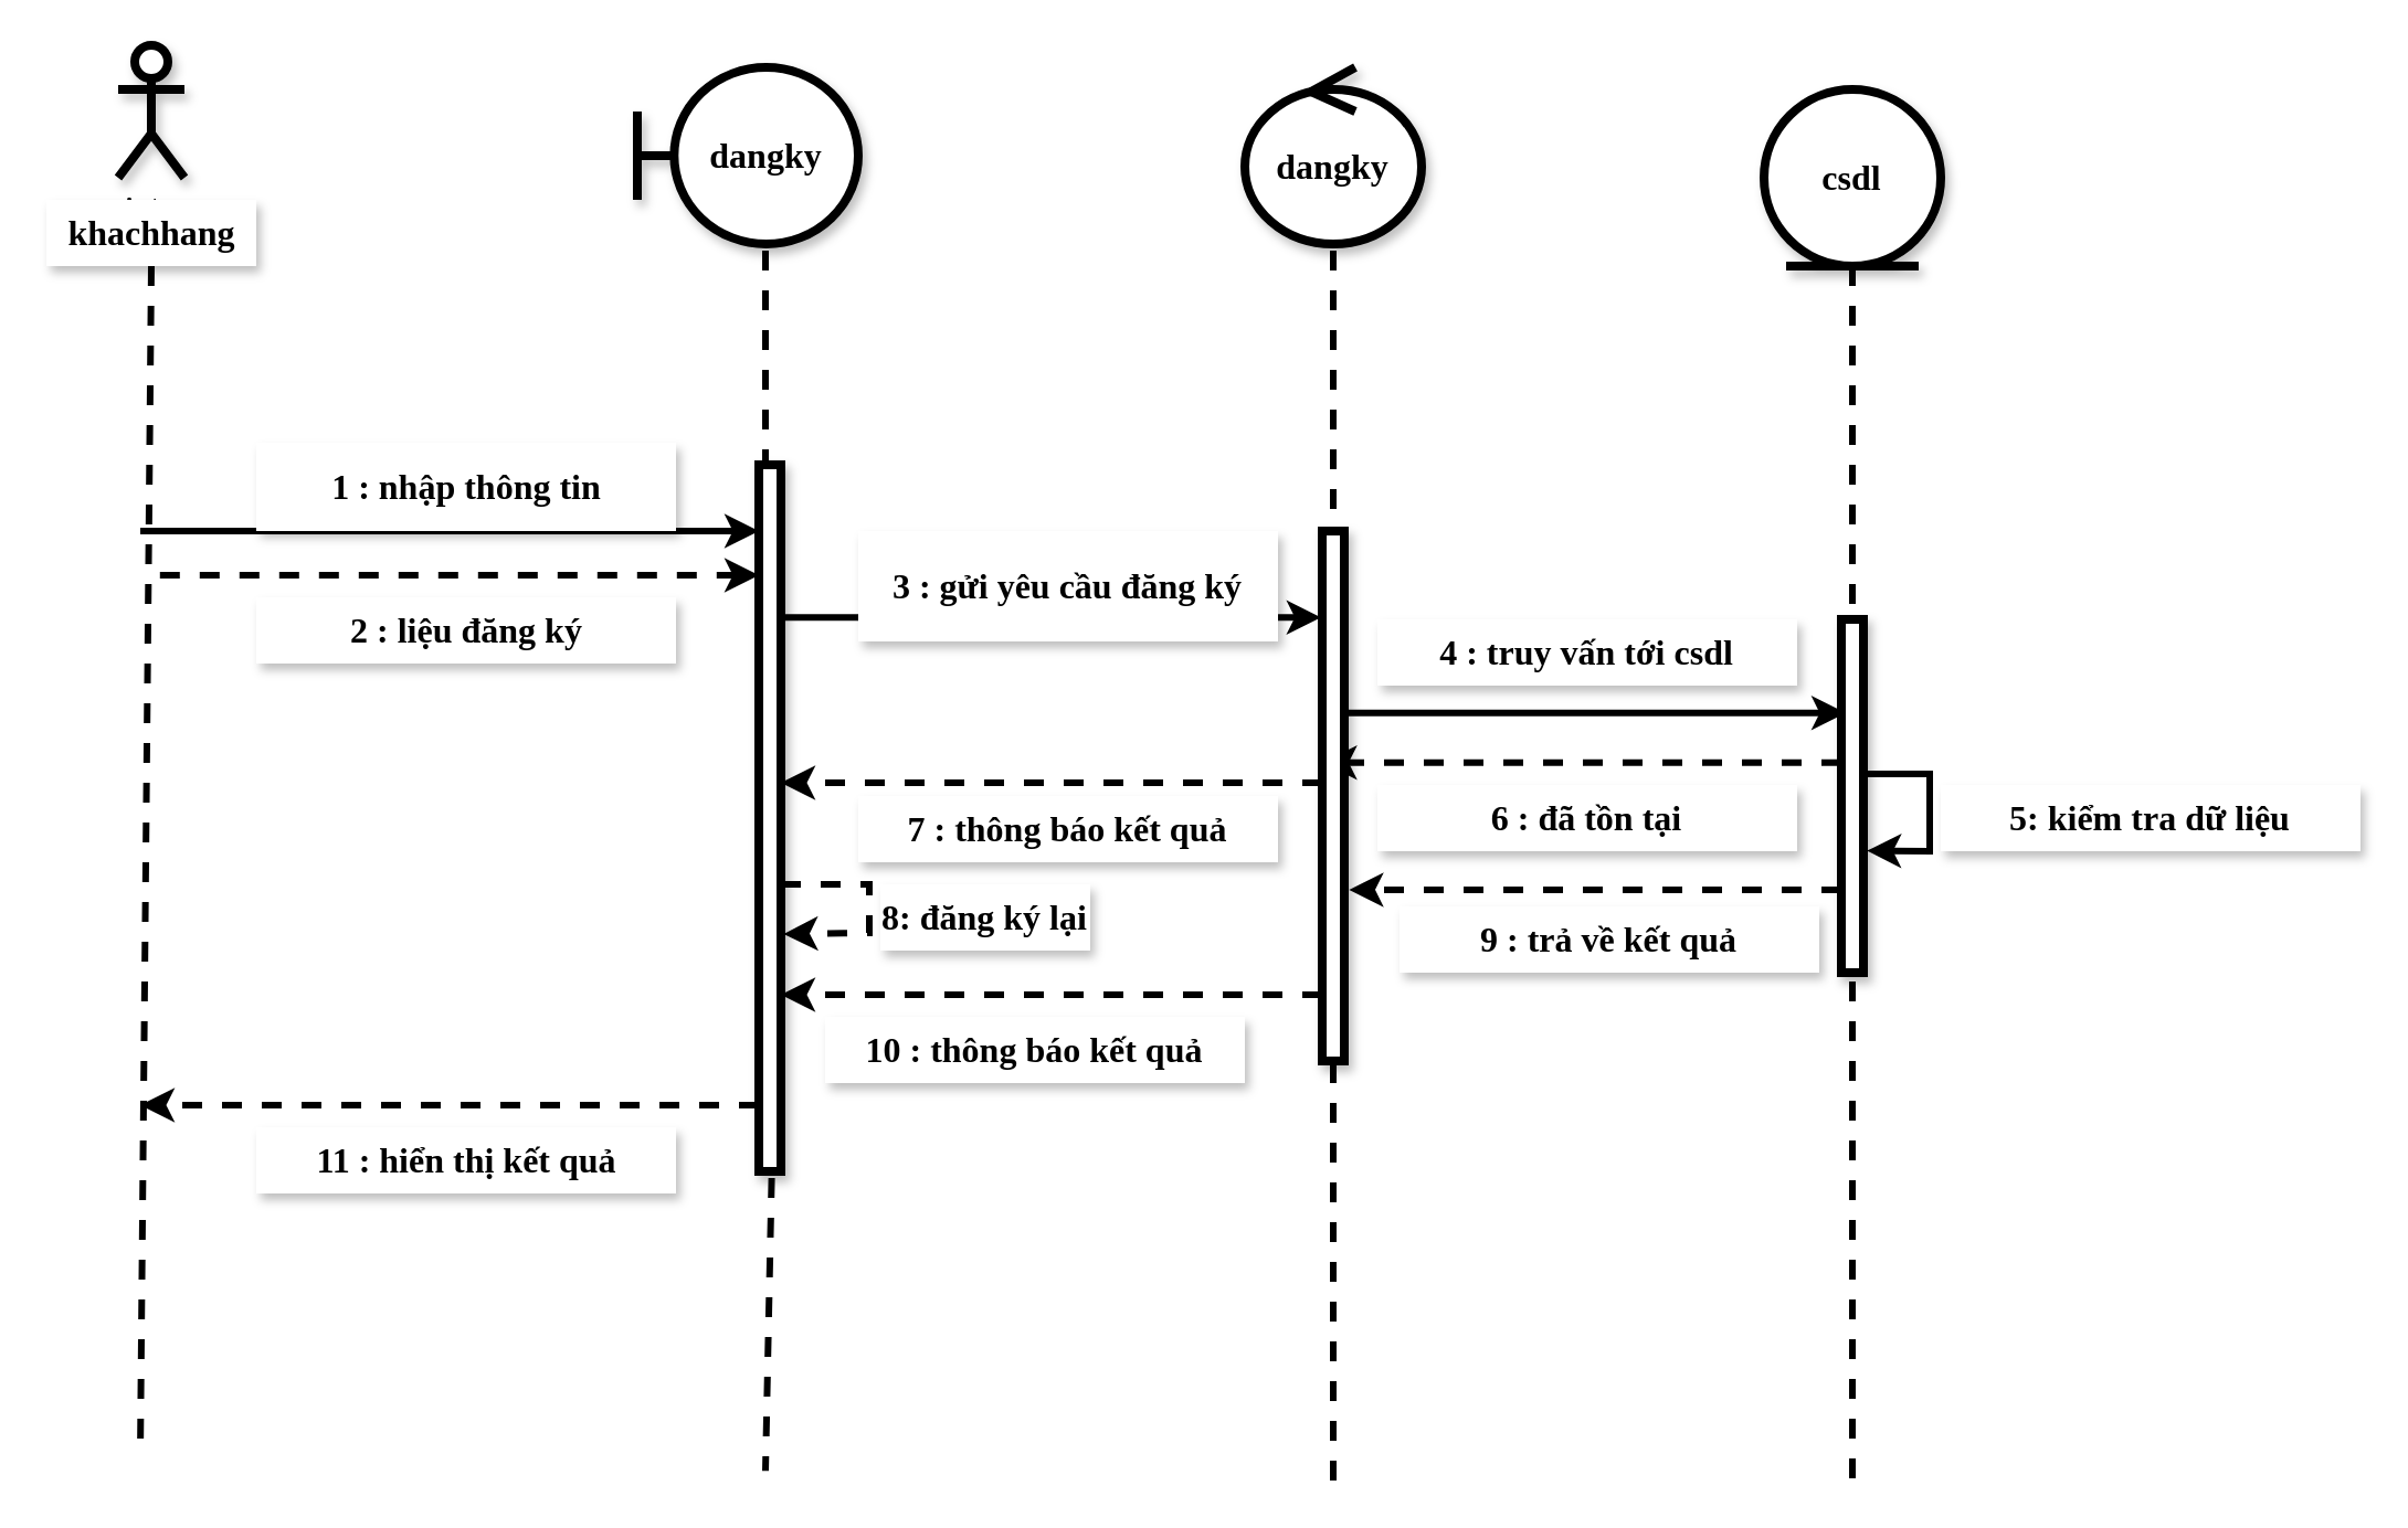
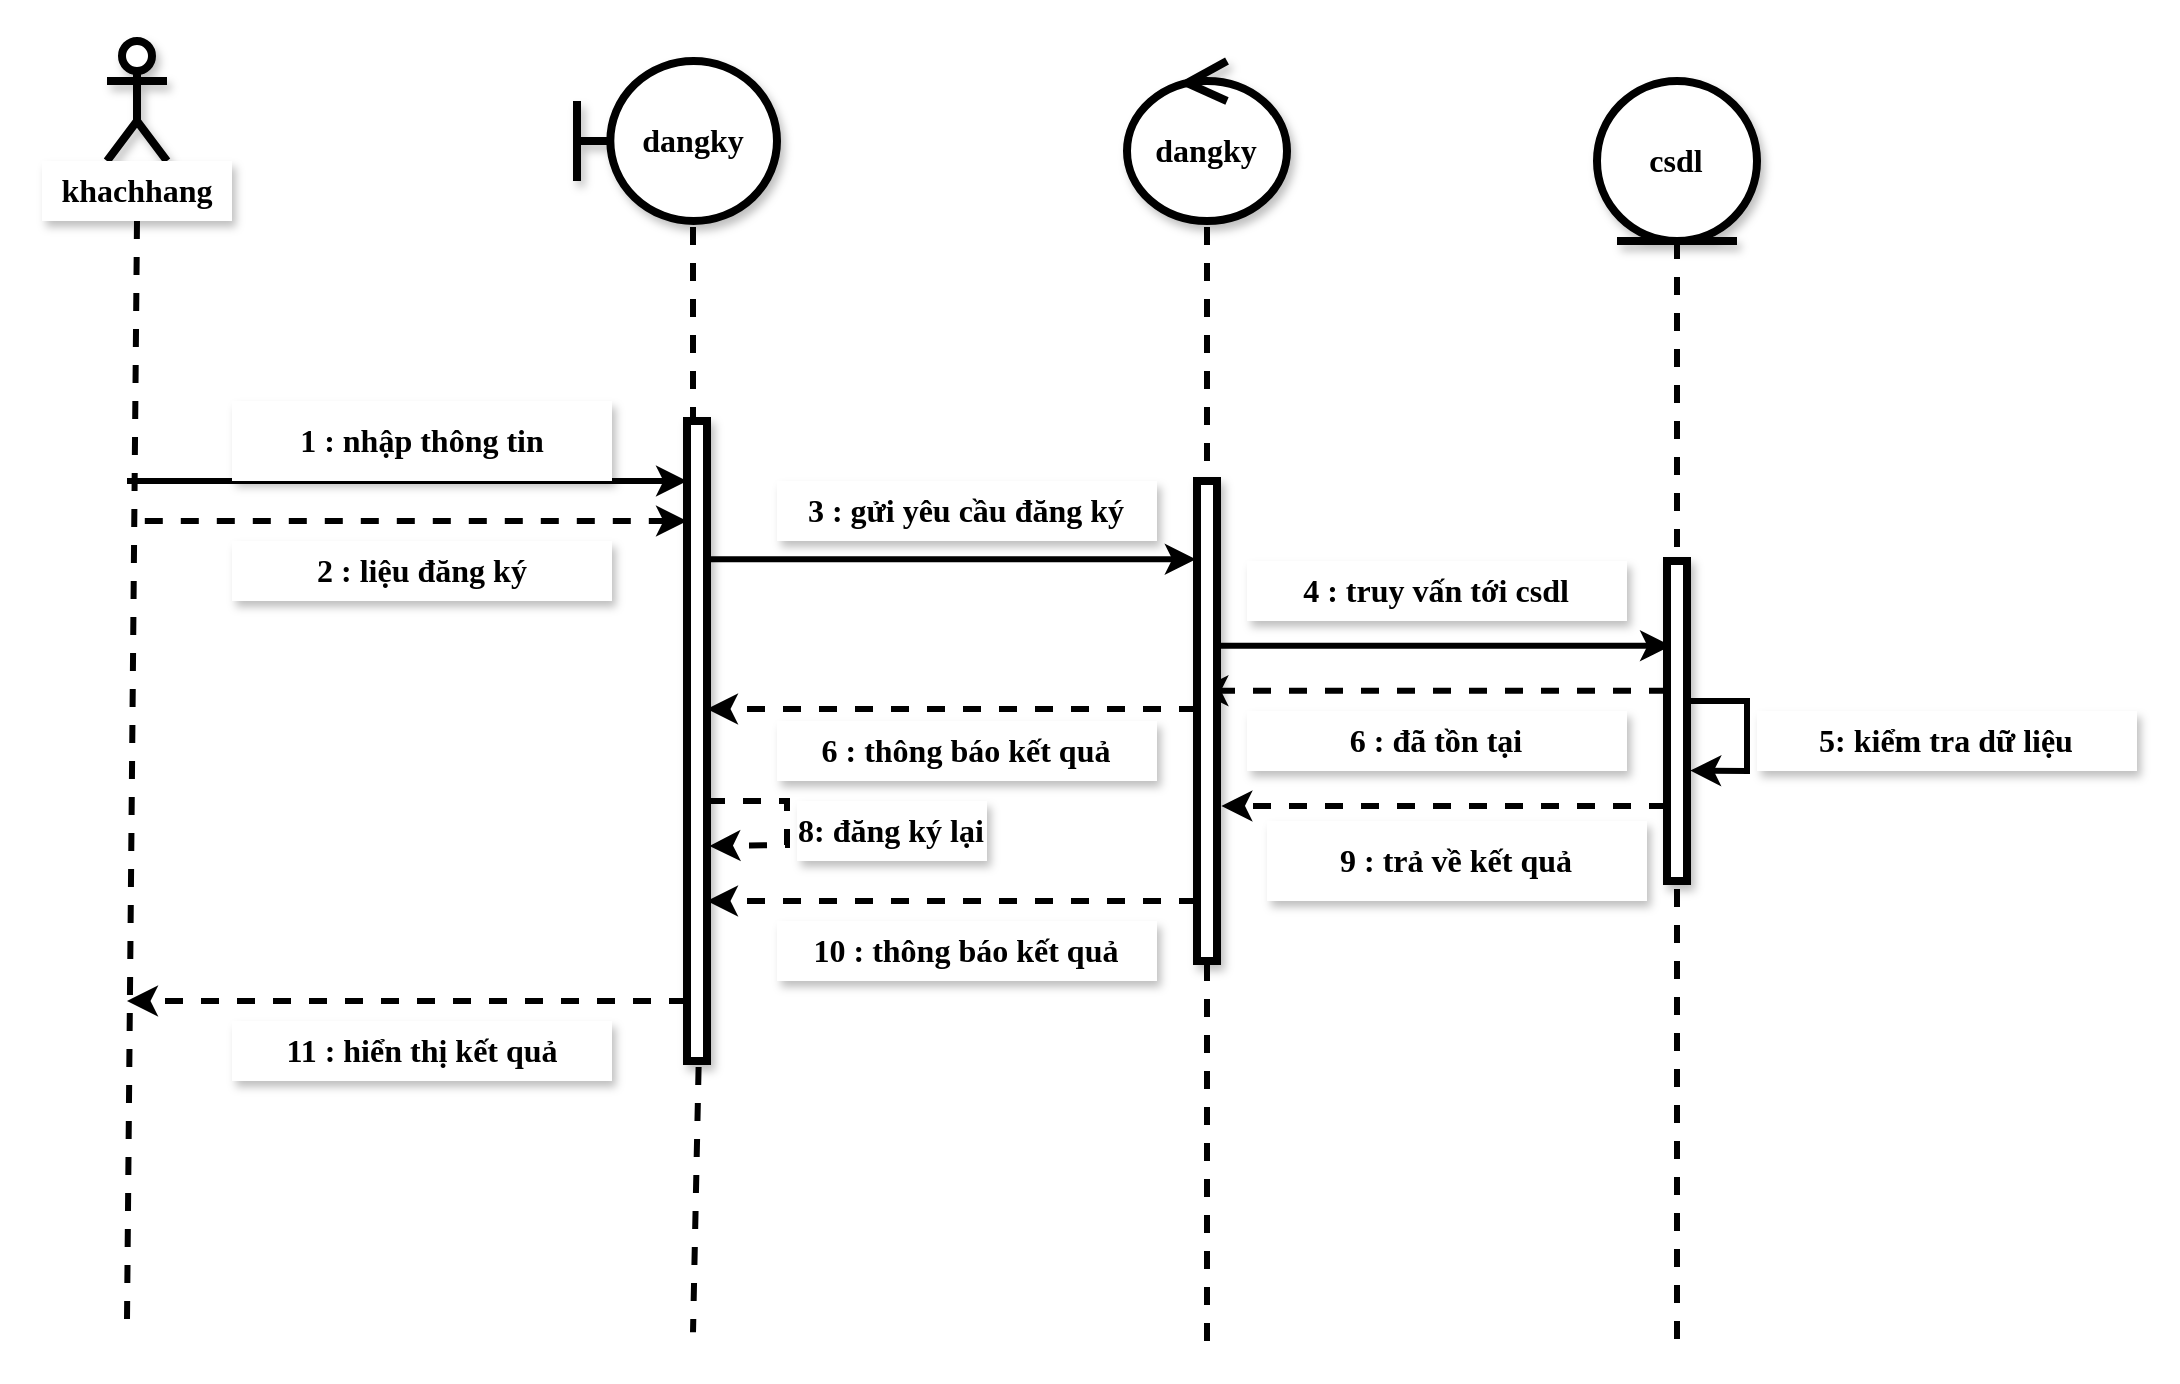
  <mxCell id="0" />
  <mxCell id="1" parent="0" />
  <mxCell id="2" style="edgeStyle=none;rounded=0;orthogonalLoop=1;jettySize=auto;html=1;exitX=0.5;exitY=1;exitDx=0;exitDy=0;dashed=1;fontFamily=Times New Roman;fontSize=16;endArrow=none;endFill=0;strokeWidth=3;" edge="1" parent="1" source="14"><mxGeometry relative="1" as="geometry"><mxPoint x="838" y="670" as="targetPoint" /></mxGeometry></mxCell>
  <mxCell id="3" value="Actor" style="shape=umlActor;verticalLabelPosition=bottom;verticalAlign=top;html=1;strokeWidth=4;shadow=1;" vertex="1" parent="1"><mxGeometry x="53" y="20" width="30" height="60" as="geometry" /></mxCell>
  <mxCell id="4" style="rounded=0;orthogonalLoop=1;jettySize=auto;html=1;exitX=0.5;exitY=1;exitDx=0;exitDy=0;fontFamily=Times New Roman;fontSize=16;dashed=1;endArrow=none;endFill=0;strokeWidth=3;" edge="1" parent="1" source="5"><mxGeometry relative="1" as="geometry"><mxPoint x="63" y="659.6" as="targetPoint" /></mxGeometry></mxCell>
- <mxCell id="5" value="khachhang" style="text;html=1;strokeColor=none;fillColor=default;align=center;verticalAlign=middle;whiteSpace=wrap;rounded=0;shadow=1;fontSize=16;fontFamily=Times New Roman;fontStyle=1" vertex="1" parent="1"><mxGeometry x="20.5" y="90" width="95" height="30" as="geometry" /></mxCell>
+ <mxCell id="5" value="khachhang" style="text;html=1;strokeColor=none;fillColor=default;align=center;verticalAlign=middle;whiteSpace=wrap;rounded=0;shadow=1;fontSize=16;fontFamily=Times New Roman;fontStyle=1" vertex="1" parent="1"><mxGeometry x="20.5" y="80" width="95" height="30" as="geometry" /></mxCell>
  <mxCell id="6" style="edgeStyle=none;rounded=0;orthogonalLoop=1;jettySize=auto;html=1;entryX=1.22;entryY=0.677;entryDx=0;entryDy=0;entryPerimeter=0;dashed=1;fontFamily=Times New Roman;fontSize=16;endArrow=classic;endFill=1;strokeWidth=3;" edge="1" parent="1" source="9" target="24"><mxGeometry relative="1" as="geometry" /></mxCell>
  <mxCell id="7" style="edgeStyle=none;rounded=0;orthogonalLoop=1;jettySize=auto;html=1;fontFamily=Times New Roman;fontSize=16;startArrow=none;startFill=0;endArrow=classic;endFill=1;strokeWidth=3;entryX=1.16;entryY=0.655;entryDx=0;entryDy=0;entryPerimeter=0;" edge="1" parent="1" source="9" target="9"><mxGeometry relative="1" as="geometry"><mxPoint x="933" y="320" as="targetPoint" /><Array as="points"><mxPoint x="873" y="350" /><mxPoint x="873" y="385" /></Array></mxGeometry></mxCell>
  <mxCell id="8" style="edgeStyle=none;rounded=0;orthogonalLoop=1;jettySize=auto;html=1;entryX=0.02;entryY=0.437;entryDx=0;entryDy=0;entryPerimeter=0;fontFamily=Times New Roman;fontSize=16;startArrow=none;startFill=0;endArrow=classic;endFill=1;strokeWidth=3;dashed=1;" edge="1" parent="1" source="9" target="24"><mxGeometry relative="1" as="geometry" /></mxCell>
  <mxCell id="9" value="" style="html=1;points=[];perimeter=orthogonalPerimeter;shadow=1;fontFamily=Times New Roman;fontSize=16;strokeWidth=4;fillColor=default;" vertex="1" parent="1"><mxGeometry x="833" y="280" width="10" height="160" as="geometry" /></mxCell>
  <mxCell id="10" style="edgeStyle=none;rounded=0;orthogonalLoop=1;jettySize=auto;html=1;exitX=0.58;exitY=1;exitDx=0;exitDy=3;exitPerimeter=0;dashed=1;fontFamily=Times New Roman;fontSize=16;endArrow=none;endFill=0;startArrow=none;strokeWidth=3;" edge="1" parent="1" source="20"><mxGeometry relative="1" as="geometry"><mxPoint x="346" y="665.6" as="targetPoint" /></mxGeometry></mxCell>
  <mxCell id="11" value="dangky" style="shape=umlBoundary;whiteSpace=wrap;html=1;shadow=1;fontFamily=Times New Roman;fontSize=16;strokeWidth=4;fillColor=default;fontStyle=1;points=[[0.58,1,0,0,3]];" vertex="1" parent="1"><mxGeometry x="288" y="30" width="100" height="80" as="geometry" /></mxCell>
  <mxCell id="12" style="edgeStyle=none;rounded=0;orthogonalLoop=1;jettySize=auto;html=1;exitX=0.5;exitY=1;exitDx=0;exitDy=3;exitPerimeter=0;dashed=1;fontFamily=Times New Roman;fontSize=16;endArrow=none;endFill=0;startArrow=none;strokeWidth=3;" edge="1" parent="1" source="24"><mxGeometry relative="1" as="geometry"><mxPoint x="603" y="670" as="targetPoint" /><Array as="points"><mxPoint x="603" y="410" /></Array></mxGeometry></mxCell>
  <mxCell id="13" value="dangky" style="ellipse;shape=umlControl;whiteSpace=wrap;html=1;shadow=1;fontFamily=Times New Roman;fontSize=16;strokeWidth=4;fillColor=default;fontStyle=1;points=[[0.5,1,0,0,3]];" vertex="1" parent="1"><mxGeometry x="563" y="30" width="80" height="80" as="geometry" /></mxCell>
  <mxCell id="14" value="csdl" style="ellipse;shape=umlEntity;whiteSpace=wrap;html=1;shadow=1;fontFamily=Times New Roman;fontSize=16;strokeWidth=4;fillColor=default;fontStyle=1" vertex="1" parent="1"><mxGeometry x="798" y="40" width="80" height="80" as="geometry" /></mxCell>
  <mxCell id="15" style="edgeStyle=none;rounded=0;orthogonalLoop=1;jettySize=auto;html=1;dashed=1;fontFamily=Times New Roman;fontSize=16;endArrow=classic;endFill=1;strokeWidth=3;" edge="1" parent="1" source="20"><mxGeometry relative="1" as="geometry"><mxPoint x="63" y="500" as="targetPoint" /></mxGeometry></mxCell>
  <mxCell id="16" style="edgeStyle=none;rounded=0;orthogonalLoop=1;jettySize=auto;html=1;entryX=-0.06;entryY=0.163;entryDx=0;entryDy=0;entryPerimeter=0;fontFamily=Times New Roman;fontSize=16;endArrow=classic;endFill=1;strokeWidth=3;" edge="1" parent="1" source="20" target="24"><mxGeometry relative="1" as="geometry" /></mxCell>
  <mxCell id="17" style="edgeStyle=none;rounded=0;orthogonalLoop=1;jettySize=auto;html=1;fontFamily=Times New Roman;fontSize=16;endArrow=none;endFill=0;strokeWidth=3;startArrow=classic;startFill=1;" edge="1" parent="1" source="20"><mxGeometry relative="1" as="geometry"><mxPoint x="63" y="240" as="targetPoint" /></mxGeometry></mxCell>
  <mxCell id="18" style="edgeStyle=none;rounded=0;orthogonalLoop=1;jettySize=auto;html=1;dashed=1;fontFamily=Times New Roman;fontSize=16;startArrow=classic;startFill=1;endArrow=none;endFill=0;strokeWidth=3;" edge="1" parent="1" source="20"><mxGeometry relative="1" as="geometry"><mxPoint x="63" y="260" as="targetPoint" /></mxGeometry></mxCell>
  <mxCell id="19" style="edgeStyle=none;rounded=0;orthogonalLoop=1;jettySize=auto;html=1;dashed=1;fontFamily=Times New Roman;fontSize=16;startArrow=none;startFill=0;endArrow=classic;endFill=1;strokeWidth=3;entryX=1.12;entryY=0.664;entryDx=0;entryDy=0;entryPerimeter=0;" edge="1" parent="1" source="20" target="20"><mxGeometry relative="1" as="geometry"><mxPoint x="473" y="400" as="targetPoint" /><Array as="points"><mxPoint x="393" y="400" /><mxPoint x="393" y="422" /></Array></mxGeometry></mxCell>
  <mxCell id="20" value="" style="html=1;points=[];perimeter=orthogonalPerimeter;shadow=1;fontFamily=Times New Roman;fontSize=16;strokeWidth=4;fillColor=default;" vertex="1" parent="1"><mxGeometry x="343" y="210" width="10" height="320" as="geometry" /></mxCell>
  <mxCell id="21" value="" style="edgeStyle=none;rounded=0;orthogonalLoop=1;jettySize=auto;html=1;exitX=0.58;exitY=1;exitDx=0;exitDy=3;exitPerimeter=0;dashed=1;fontFamily=Times New Roman;fontSize=16;endArrow=none;endFill=0;strokeWidth=3;" edge="1" parent="1" source="11" target="20"><mxGeometry relative="1" as="geometry"><mxPoint x="346" y="665.6" as="targetPoint" /><mxPoint x="346" y="113" as="sourcePoint" /></mxGeometry></mxCell>
  <mxCell id="22" style="edgeStyle=none;rounded=0;orthogonalLoop=1;jettySize=auto;html=1;entryX=1;entryY=0.75;entryDx=0;entryDy=0;entryPerimeter=0;dashed=1;fontFamily=Times New Roman;fontSize=16;endArrow=classic;endFill=1;strokeWidth=3;" edge="1" parent="1" source="24" target="20"><mxGeometry relative="1" as="geometry" /></mxCell>
  <mxCell id="23" style="edgeStyle=none;rounded=0;orthogonalLoop=1;jettySize=auto;html=1;entryX=0.2;entryY=0.265;entryDx=0;entryDy=0;entryPerimeter=0;fontFamily=Times New Roman;fontSize=16;endArrow=classic;endFill=1;strokeWidth=3;" edge="1" parent="1" source="24" target="9"><mxGeometry relative="1" as="geometry" /></mxCell>
  <mxCell id="24" value="" style="html=1;points=[];perimeter=orthogonalPerimeter;shadow=1;fontFamily=Times New Roman;fontSize=16;strokeWidth=4;fillColor=default;" vertex="1" parent="1"><mxGeometry x="598" y="240" width="10" height="240" as="geometry" /></mxCell>
  <mxCell id="25" value="" style="edgeStyle=none;rounded=0;orthogonalLoop=1;jettySize=auto;html=1;exitX=0.5;exitY=1;exitDx=0;exitDy=3;exitPerimeter=0;dashed=1;fontFamily=Times New Roman;fontSize=16;endArrow=none;endFill=0;strokeWidth=3;" edge="1" parent="1" source="13" target="24"><mxGeometry relative="1" as="geometry"><mxPoint x="603" y="670" as="targetPoint" /><mxPoint x="603" y="113" as="sourcePoint" /><Array as="points" /></mxGeometry></mxCell>
  <mxCell id="26" value="1 : nhập thông tin" style="text;html=1;strokeColor=none;fillColor=default;align=center;verticalAlign=middle;whiteSpace=wrap;rounded=0;shadow=1;fontSize=16;fontFamily=Times New Roman;fontStyle=1" vertex="1" parent="1"><mxGeometry x="115.5" y="200" width="190" height="40" as="geometry" /></mxCell>
  <mxCell id="27" value="2 : liệu đăng ký" style="text;html=1;strokeColor=none;fillColor=default;align=center;verticalAlign=middle;whiteSpace=wrap;rounded=0;shadow=1;fontSize=16;fontFamily=Times New Roman;fontStyle=1" vertex="1" parent="1"><mxGeometry x="115.5" y="270" width="190" height="30" as="geometry" /></mxCell>
- <mxCell id="28" value="3 : gửi yêu cầu đăng ký" style="text;html=1;strokeColor=none;fillColor=default;align=center;verticalAlign=middle;whiteSpace=wrap;rounded=0;shadow=1;fontSize=16;fontFamily=Times New Roman;fontStyle=1" vertex="1" parent="1"><mxGeometry x="388" y="240" width="190" height="50" as="geometry" /></mxCell>
+ <mxCell id="28" value="3 : gửi yêu cầu đăng ký" style="text;html=1;strokeColor=none;fillColor=default;align=center;verticalAlign=middle;whiteSpace=wrap;rounded=0;shadow=1;fontSize=16;fontFamily=Times New Roman;fontStyle=1" vertex="1" parent="1"><mxGeometry x="388" y="240" width="190" height="30" as="geometry" /></mxCell>
  <mxCell id="29" value="4 : truy vấn tới csdl" style="text;html=1;strokeColor=none;fillColor=default;align=center;verticalAlign=middle;whiteSpace=wrap;rounded=0;shadow=1;fontSize=16;fontFamily=Times New Roman;fontStyle=1" vertex="1" parent="1"><mxGeometry x="623" y="280" width="190" height="30" as="geometry" /></mxCell>
- <mxCell id="30" value="9 : trả về kết quả" style="text;html=1;strokeColor=none;fillColor=default;align=center;verticalAlign=middle;whiteSpace=wrap;rounded=0;shadow=1;fontSize=16;fontFamily=Times New Roman;fontStyle=1" vertex="1" parent="1"><mxGeometry x="633" y="410" width="190" height="30" as="geometry" /></mxCell>
- <mxCell id="31" value="10 : thông báo kết quả" style="text;html=1;strokeColor=none;fillColor=default;align=center;verticalAlign=middle;whiteSpace=wrap;rounded=0;shadow=1;fontSize=16;fontFamily=Times New Roman;fontStyle=1" vertex="1" parent="1"><mxGeometry x="373" y="460" width="190" height="30" as="geometry" /></mxCell>
+ <mxCell id="30" value="9 : trả về kết quả" style="text;html=1;strokeColor=none;fillColor=default;align=center;verticalAlign=middle;whiteSpace=wrap;rounded=0;shadow=1;fontSize=16;fontFamily=Times New Roman;fontStyle=1" vertex="1" parent="1"><mxGeometry x="633" y="410" width="190" height="40" as="geometry" /></mxCell>
+ <mxCell id="31" value="10 : thông báo kết quả" style="text;html=1;strokeColor=none;fillColor=default;align=center;verticalAlign=middle;whiteSpace=wrap;rounded=0;shadow=1;fontSize=16;fontFamily=Times New Roman;fontStyle=1" vertex="1" parent="1"><mxGeometry x="388" y="460" width="190" height="30" as="geometry" /></mxCell>
  <mxCell id="32" value="11 : hiển thị kết quả" style="text;html=1;strokeColor=none;fillColor=default;align=center;verticalAlign=middle;whiteSpace=wrap;rounded=0;shadow=1;fontSize=16;fontFamily=Times New Roman;fontStyle=1" vertex="1" parent="1"><mxGeometry x="115.5" y="510" width="190" height="30" as="geometry" /></mxCell>
  <mxCell id="33" value="5: kiểm tra dữ liệu" style="text;html=1;strokeColor=none;fillColor=default;align=center;verticalAlign=middle;whiteSpace=wrap;rounded=0;shadow=1;fontSize=16;fontFamily=Times New Roman;fontStyle=1" vertex="1" parent="1"><mxGeometry x="878" y="355" width="190" height="30" as="geometry" /></mxCell>
  <mxCell id="34" value="6 : đã tồn tại" style="text;html=1;strokeColor=none;fillColor=default;align=center;verticalAlign=middle;whiteSpace=wrap;rounded=0;shadow=1;fontSize=16;fontFamily=Times New Roman;fontStyle=1" vertex="1" parent="1"><mxGeometry x="623" y="355" width="190" height="30" as="geometry" /></mxCell>
  <mxCell id="35" style="edgeStyle=none;rounded=0;orthogonalLoop=1;jettySize=auto;html=1;entryX=1;entryY=0.75;entryDx=0;entryDy=0;entryPerimeter=0;dashed=1;fontFamily=Times New Roman;fontSize=16;endArrow=classic;endFill=1;strokeWidth=3;" edge="1" parent="1"><mxGeometry relative="1" as="geometry"><mxPoint x="598" y="354" as="sourcePoint" /><mxPoint x="353" y="354" as="targetPoint" /></mxGeometry></mxCell>
- <mxCell id="36" value="7 : thông báo kết quả" style="text;html=1;strokeColor=none;fillColor=default;align=center;verticalAlign=middle;whiteSpace=wrap;rounded=0;shadow=1;fontSize=16;fontFamily=Times New Roman;fontStyle=1" vertex="1" parent="1"><mxGeometry x="388" y="360" width="190" height="30" as="geometry" /></mxCell>
+ <mxCell id="36" value="6 : thông báo kết quả" style="text;html=1;strokeColor=none;fillColor=default;align=center;verticalAlign=middle;whiteSpace=wrap;rounded=0;shadow=1;fontSize=16;fontFamily=Times New Roman;fontStyle=1" vertex="1" parent="1"><mxGeometry x="388" y="360" width="190" height="30" as="geometry" /></mxCell>
  <mxCell id="37" value="8: đăng ký lại" style="text;html=1;strokeColor=none;fillColor=default;align=center;verticalAlign=middle;whiteSpace=wrap;rounded=0;shadow=1;fontSize=16;fontFamily=Times New Roman;fontStyle=1" vertex="1" parent="1"><mxGeometry x="398" y="400" width="95" height="30" as="geometry" /></mxCell>
